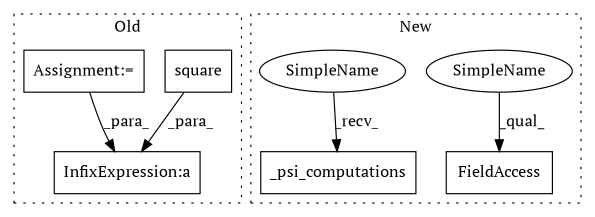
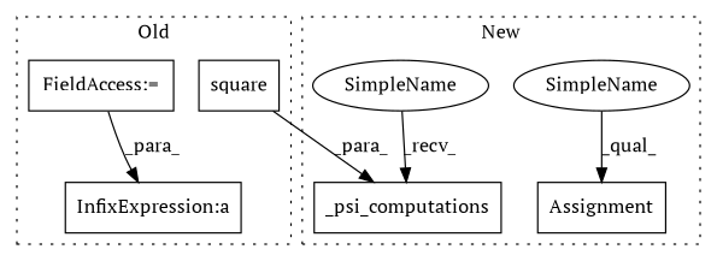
  digraph {
    fontname="PT Serif"
    node [a=32 fontname="PT Serif" l=4 s=4971 shape=box]
    edge [fontname="PT Serif"]
    n1 [l="7,1" label=square s="4811,4820"]
    n2 [a=27 l=3 label="InfixExpression:a" s=4821]
-   n3 [a=7 l=1 label="Assignment:=" s=4803]
+   n3 [a=7 l=1 label="FieldAccess:=" s=4803]
    n4 [l="18,1" label=_psi_computations s="4802,4826"]
-   n5 [a=22 l=10 label=FieldAccess]
+   n5 [a=22 l=10 label=Assignment]
    n6 [a=42 label=SimpleName s=4797 shape=ellipse]
    n7 [a=42 label=SimpleName shape=ellipse]
    subgraph cluster_1 {
      label=Old
      style=dotted
      n1
      n2
      n3
    }
    subgraph cluster_2 {
      label=New
      style=dotted
      n4
      n5
      n6
      n7
    }
-   n1 -> n2 [label=_para_]
+   n1 -> n4 [label=_para_]
    n3 -> n2 [label=_para_]
    n6 -> n4 [label=_recv_]
    n7 -> n5 [label=_qual_]
  }
